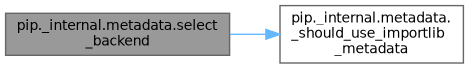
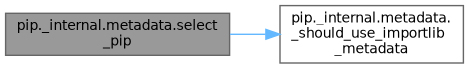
  digraph {
    rankdir=LR
    node [fontname=Helvetica fontsize=10 shape=box style=filled]
-   n1 [color=gray40 fillcolor=grey60 fontcolor=black height=0.2 label="pip._internal.metadata.select\l_backend" width=0.4]
+   n1 [color=gray40 fillcolor=grey60 fontcolor=black height=0.2 label="pip._internal.metadata.select\l_pip" width=0.4]
    n2 [color=grey40 fillcolor=white height=0.2 label="pip._internal.metadata.\l_should_use_importlib\l_metadata" width=0.4]
    n1 -> n2 [color=steelblue1 fontname=Helvetica fontsize=10 labelfontname=Helvetica labelfontsize=10 style=solid]
  }
